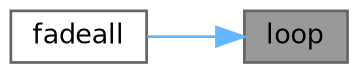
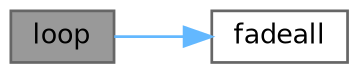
  digraph {
    rankdir=LR
    node [fontname=Helvetica fontsize=10 shape=box style=filled]
    n1 [color=gray40 fillcolor=grey60 fontcolor=black height=0.2 label=loop width=0.4]
    n2 [color=grey40 fillcolor=white height=0.2 label=fadeall width=0.4]
-   n2 -> n1 [color=steelblue1 fontname=Helvetica fontsize=10 labelfontname=Helvetica labelfontsize=10 style=solid]
+   n1 -> n2 [color=steelblue1 fontname=Helvetica fontsize=10 labelfontname=Helvetica labelfontsize=10 style=solid]
  }
